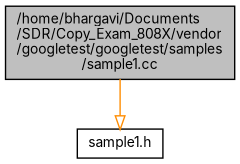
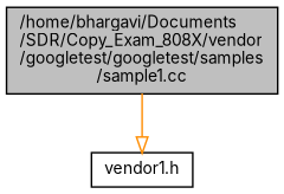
  digraph {
    fontname=Inter
    node [color=black fontname=Inter fontsize=10 shape=record style=filled]
    n1 [fillcolor=grey75 fontcolor=black height=0.2 label="/home/bhargavi/Documents\l/SDR/Copy_Exam_808X/vendor\l/googletest/googletest/samples\l/sample1.cc" width=0.4]
-   n2 [fillcolor=white height=0.2 label="sample1.h" width=0.4]
+   n2 [fillcolor=white height=0.2 label="vendor1.h" width=0.4]
    n1 -> n2 [color=darkorange fontname=Inter fontsize=10 labelfontname=Helvetica labelfontsize=10 style=solid arrowhead=onormal]
  }
